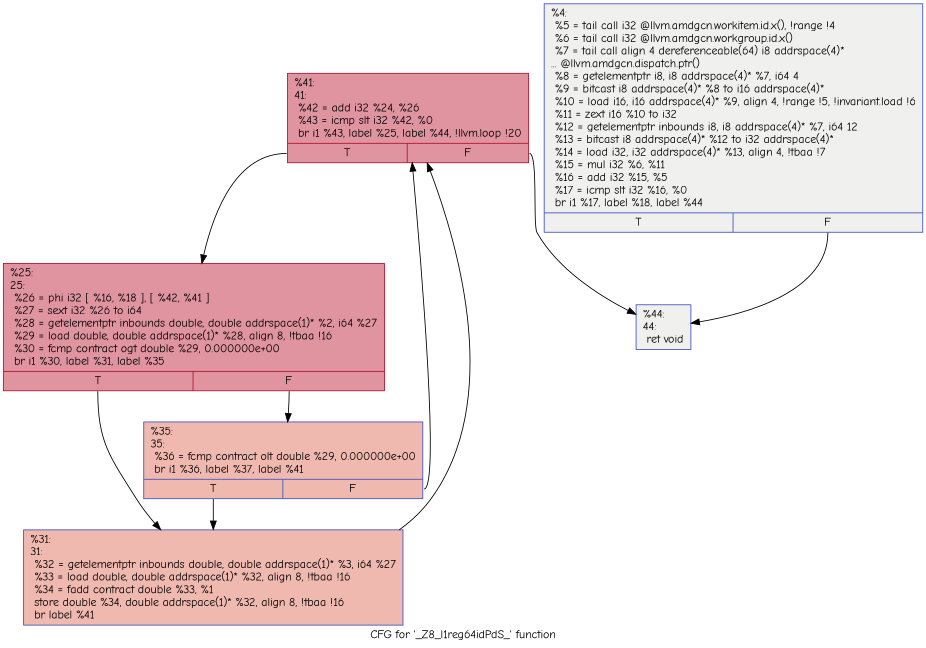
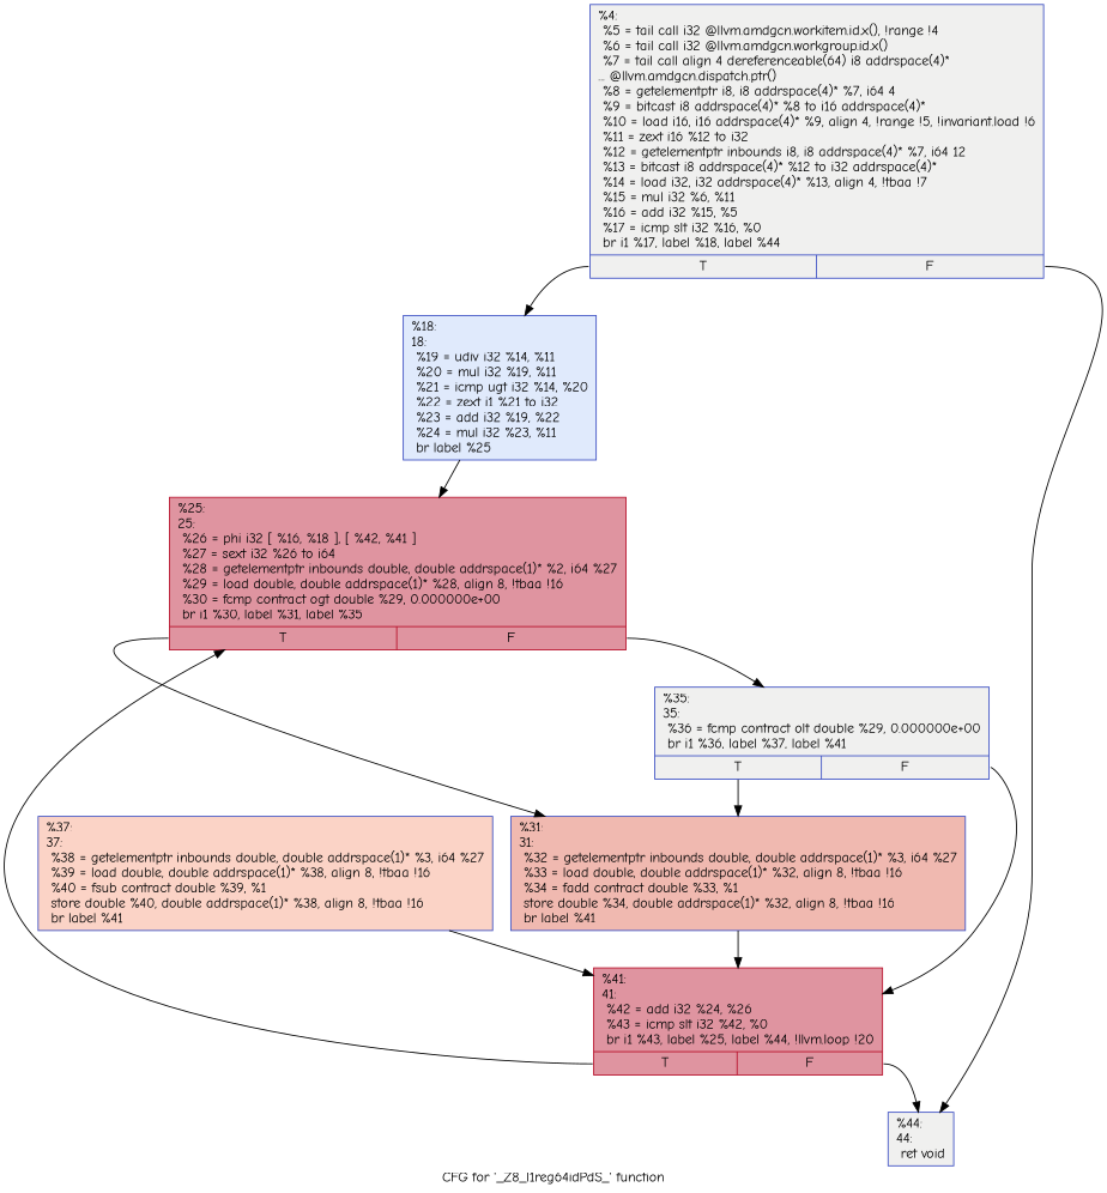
  digraph {
    fontname="Comic Neue"
    label="CFG for '_Z8_l1reg64idPdS_' function"
    node [color="#3d50c3ff" fillcolor="#dedcdb70" fontname="Comic Neue" shape=record style=filled]
    edge [fontname="Comic Neue" tailport=s0]
-   n1 [label="{%4:\l  %5 = tail call i32 @llvm.amdgcn.workitem.id.x(), !range !4\l  %6 = tail call i32 @llvm.amdgcn.workgroup.id.x()\l  %7 = tail call align 4 dereferenceable(64) i8 addrspace(4)*\l... @llvm.amdgcn.dispatch.ptr()\l  %8 = getelementptr i8, i8 addrspace(4)* %7, i64 4\l  %9 = bitcast i8 addrspace(4)* %8 to i16 addrspace(4)*\l  %10 = load i16, i16 addrspace(4)* %9, align 4, !range !5, !invariant.load !6\l  %11 = zext i16 %10 to i32\l  %12 = getelementptr inbounds i8, i8 addrspace(4)* %7, i64 12\l  %13 = bitcast i8 addrspace(4)* %12 to i32 addrspace(4)*\l  %14 = load i32, i32 addrspace(4)* %13, align 4, !tbaa !7\l  %15 = mul i32 %6, %11\l  %16 = add i32 %15, %5\l  %17 = icmp slt i32 %16, %0\l  br i1 %17, label %18, label %44\l|{<s0>T|<s1>F}}"]
+   n1 [label="{%4:\l  %5 = tail call i32 @llvm.amdgcn.workitem.id.x(), !range !4\l  %6 = tail call i32 @llvm.amdgcn.workgroup.id.x()\l  %7 = tail call align 4 dereferenceable(64) i8 addrspace(4)*\l... @llvm.amdgcn.dispatch.ptr()\l  %8 = getelementptr i8, i8 addrspace(4)* %7, i64 4\l  %9 = bitcast i8 addrspace(4)* %8 to i16 addrspace(4)*\l  %10 = load i16, i16 addrspace(4)* %9, align 4, !range !5, !invariant.load !6\l  %11 = zext i16 %12 to i32\l  %12 = getelementptr inbounds i8, i8 addrspace(4)* %7, i64 12\l  %13 = bitcast i8 addrspace(4)* %12 to i32 addrspace(4)*\l  %14 = load i32, i32 addrspace(4)* %13, align 4, !tbaa !7\l  %15 = mul i32 %6, %11\l  %16 = add i32 %15, %5\l  %17 = icmp slt i32 %16, %0\l  br i1 %17, label %18, label %44\l|{<s0>T|<s1>F}}"]
+   n2 [fillcolor="#b9d0f970" label="{%18:\l18:                                               \l  %19 = udiv i32 %14, %11\l  %20 = mul i32 %19, %11\l  %21 = icmp ugt i32 %14, %20\l  %22 = zext i1 %21 to i32\l  %23 = add i32 %19, %22\l  %24 = mul i32 %23, %11\l  br label %25\l}"]
    n3 [label="{%44:\l44:                                               \l  ret void\l}"]
    n4 [color="#b70d28ff" fillcolor="#b70d2870" label="{%25:\l25:                                               \l  %26 = phi i32 [ %16, %18 ], [ %42, %41 ]\l  %27 = sext i32 %26 to i64\l  %28 = getelementptr inbounds double, double addrspace(1)* %2, i64 %27\l  %29 = load double, double addrspace(1)* %28, align 8, !tbaa !16\l  %30 = fcmp contract ogt double %29, 0.000000e+00\l  br i1 %30, label %31, label %35\l|{<s0>T|<s1>F}}"]
    n5 [fillcolor="#de614d70" label="{%31:\l31:                                               \l  %32 = getelementptr inbounds double, double addrspace(1)* %3, i64 %27\l  %33 = load double, double addrspace(1)* %32, align 8, !tbaa !16\l  %34 = fadd contract double %33, %1\l  store double %34, double addrspace(1)* %32, align 8, !tbaa !16\l  br label %41\l}"]
-   n6 [fillcolor="#de614d70" label="{%35:\l35:                                               \l  %36 = fcmp contract olt double %29, 0.000000e+00\l  br i1 %36, label %37, label %41\l|{<s0>T|<s1>F}}"]
+   n6 [label="{%35:\l35:                                               \l  %36 = fcmp contract olt double %29, 0.000000e+00\l  br i1 %36, label %37, label %41\l|{<s0>T|<s1>F}}"]
    n7 [color="#b70d28ff" fillcolor="#b70d2870" label="{%41:\l41:                                               \l  %42 = add i32 %24, %26\l  %43 = icmp slt i32 %42, %0\l  br i1 %43, label %25, label %44, !llvm.loop !20\l|{<s0>T|<s1>F}}"]
+   n8 [fillcolor="#f59c7d70" label="{%37:\l37:                                               \l  %38 = getelementptr inbounds double, double addrspace(1)* %3, i64 %27\l  %39 = load double, double addrspace(1)* %38, align 8, !tbaa !16\l  %40 = fsub contract double %39, %1\l  store double %40, double addrspace(1)* %38, align 8, !tbaa !16\l  br label %41\l}"]
+   n1 -> n2
    n1 -> n3 [tailport=s1]
+   n2 -> n4
    n4 -> n5
    n4 -> n6 [tailport=s1]
    n5 -> n7
    n6 -> n5
    n6 -> n7 [tailport=s1]
    n7 -> n3 [tailport=s1]
    n7 -> n4
+   n8 -> n7
  }
